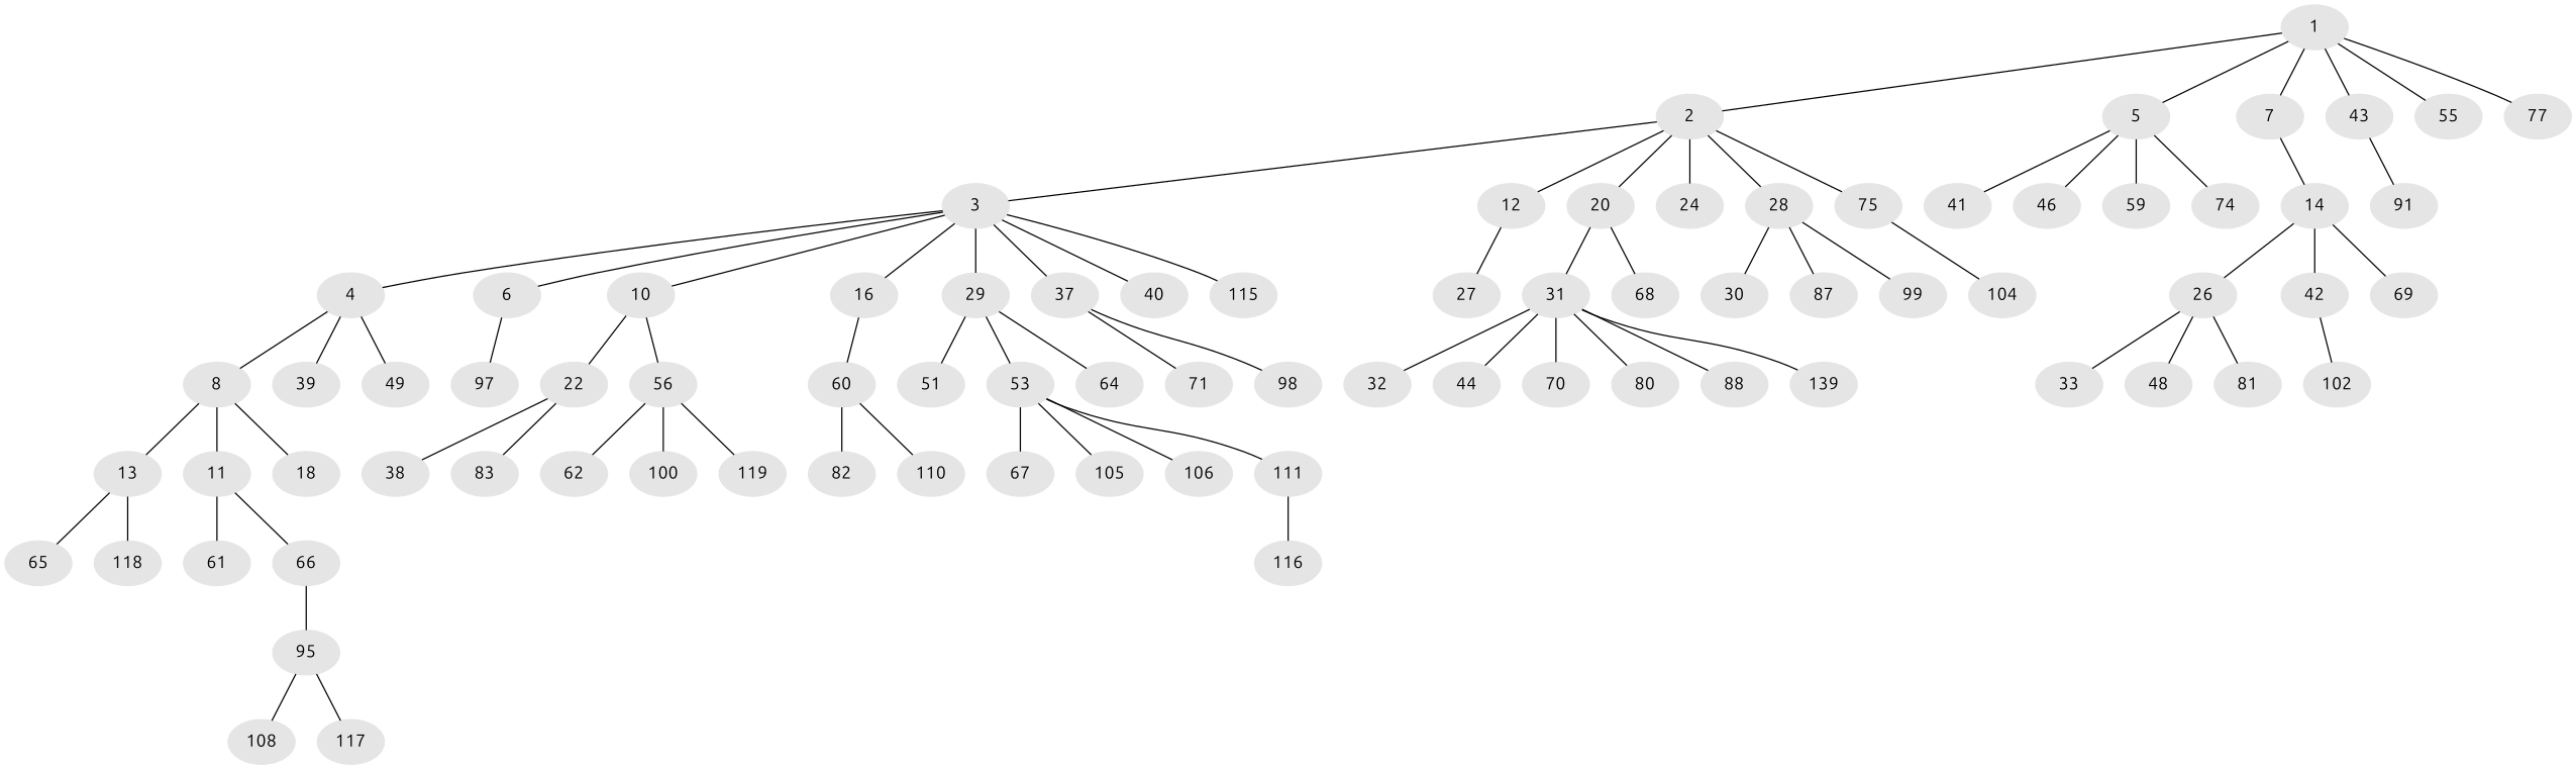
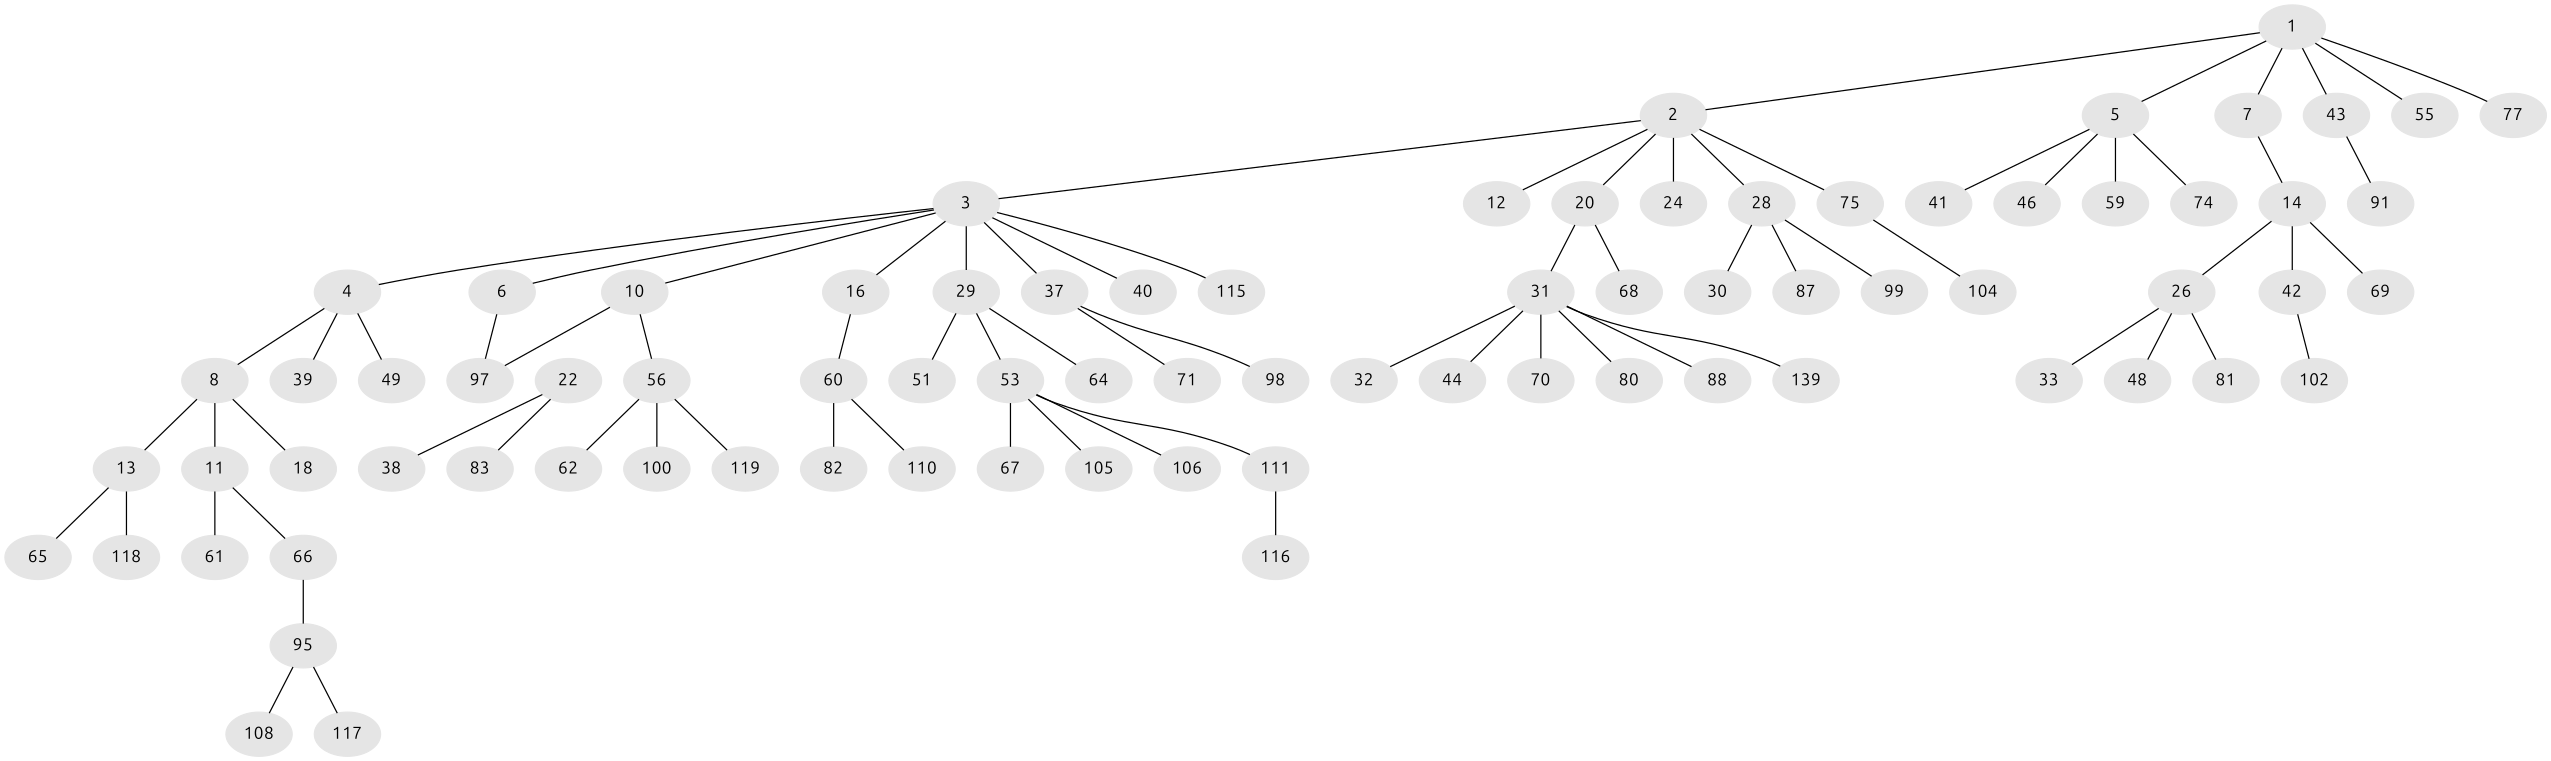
  graph {
    fontname=Ubuntu
    node [color=gray90 fontname=Ubuntu style=filled]
    edge [fontname=Ubuntu]
    1 [super="+23"]
    2 [super="+9"]
    5 [super="+25"]
    7
    43 [super="+58"]
    n6 [label=55]
    77 [super="+84"]
    3 [super="+21"]
    12
    20 [super="+112"]
    24
    28 [super="+47"]
    75
    41
    46 [super="+50"]
    59
    74 [super="+79"]
    14 [super="+17"]
    91
    4 [super="+15"]
    6 [super="+34"]
    10 [super="+52"]
    16 [super="+76"]
    29 [super="+113"]
    37 [super="+63"]
    40
    115
-   27 [super="+45"]
    31 [super="+35"]
    68 [super="+114"]
    30
    87 [super="+89"]
    99
    104
    8
    39 [super="+94"]
    49
    97
    22 [super="+78"]
    56 [super="+93"]
    60 [super="+73"]
    51 [super="+92"]
    53 [super="+55"]
    64 [super="+90"]
    71
    98
    13 [super="+19"]
    11 [super="+36"]
    18 [super="+85"]
    65
    118
    26
    42 [super="+101"]
    69
    61
    66 [super="+72"]
    38
    83
    62
    100
    119
    95 [super="+103"]
    33 [super="+96"]
    48 [super="+54"]
    81
    102
    82
    110
    32 [super="+121"]
    44
    70
    80
    88
    n74 [label=139 super="+120"]
    67
    105
    106
    111
    116
    108
    117
    1 -- 2
    1 -- 5
    1 -- 7
    1 -- 43
    1 -- n6
    1 -- 77
    2 -- 3
    2 -- 12
    2 -- 20
    2 -- 24
    2 -- 28
    2 -- 75
    5 -- 41
    5 -- 46
    5 -- 59
    5 -- 74
    7 -- 14
    43 -- 91
    3 -- 4
    3 -- 6
    3 -- 10
    3 -- 16
    3 -- 29
    3 -- 37
    3 -- 40
    3 -- 115
-   12 -- 27
    20 -- 31
    20 -- 68
    28 -- 30
    28 -- 87
    28 -- 99
    75 -- 104
    14 -- 26
    14 -- 42
    14 -- 69
    4 -- 8
    4 -- 39
    4 -- 49
    6 -- 97
-   10 -- 22
+   10 -- 97
    10 -- 56
    16 -- 60
    29 -- 51
    29 -- 53
    29 -- 64
    37 -- 71
    37 -- 98
    31 -- 32
    31 -- 44
    31 -- 70
    31 -- 80
    31 -- 88
    31 -- n74
    8 -- 13
    8 -- 11
    8 -- 18
    22 -- 38
    22 -- 83
    56 -- 62
    56 -- 100
    56 -- 119
    60 -- 82
    60 -- 110
    53 -- 67
    53 -- 105
    53 -- 106
    53 -- 111
    13 -- 65
    13 -- 118
    11 -- 61
    11 -- 66
    26 -- 33
    26 -- 48
    26 -- 81
    42 -- 102
    66 -- 95
    95 -- 108
    95 -- 117
    111 -- 116
  }
